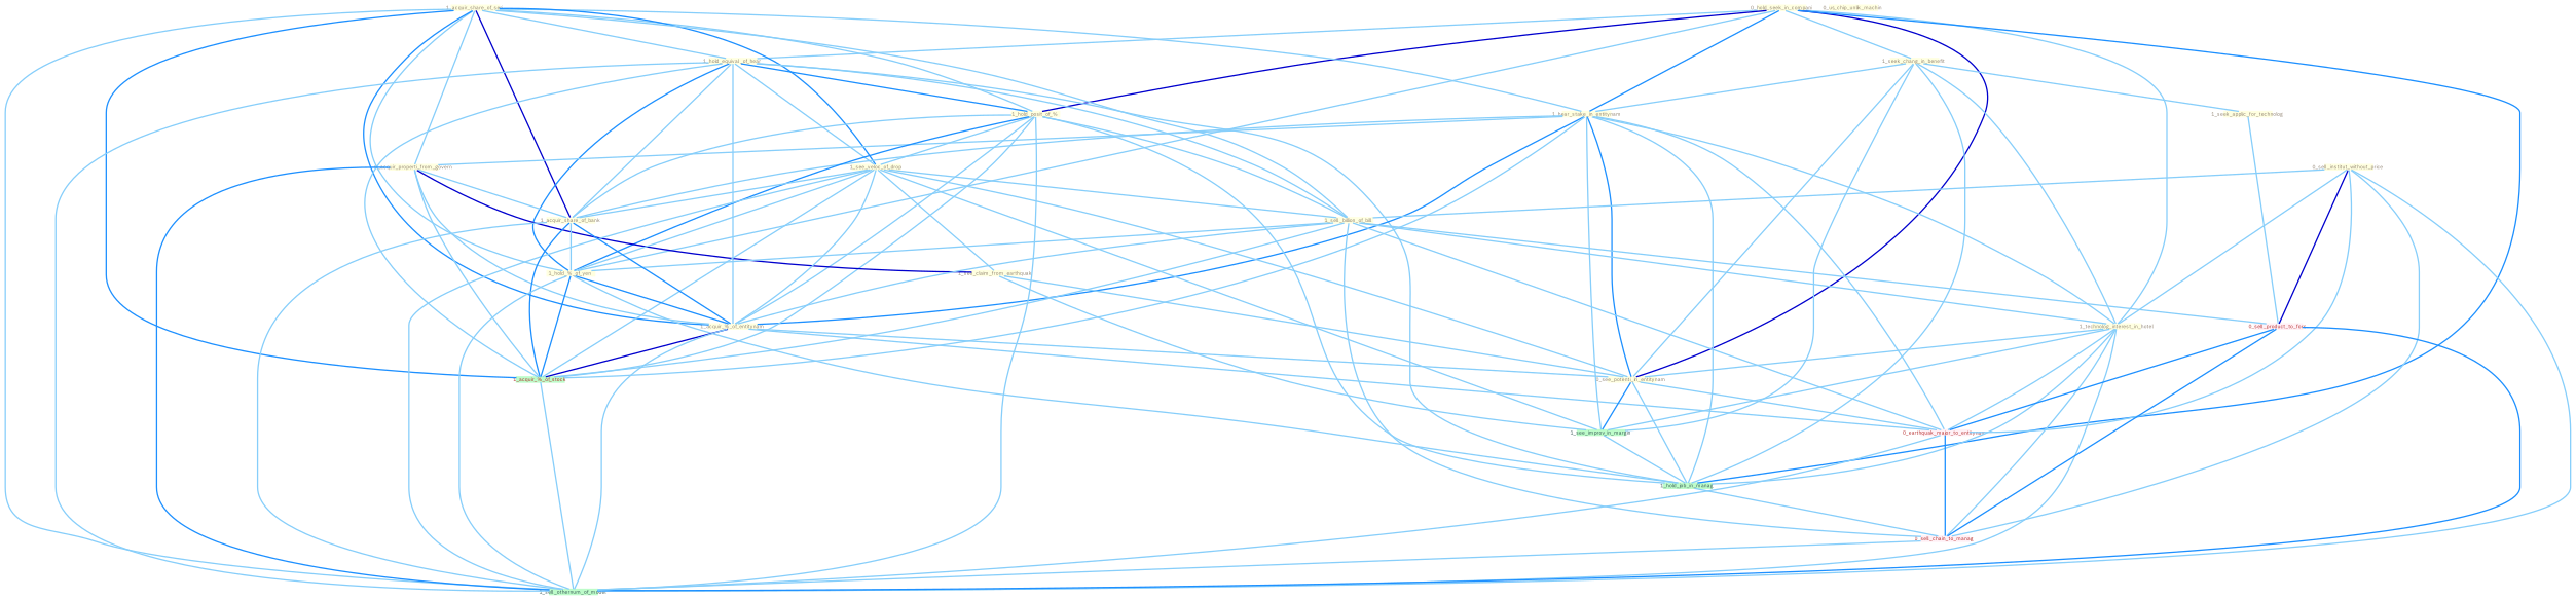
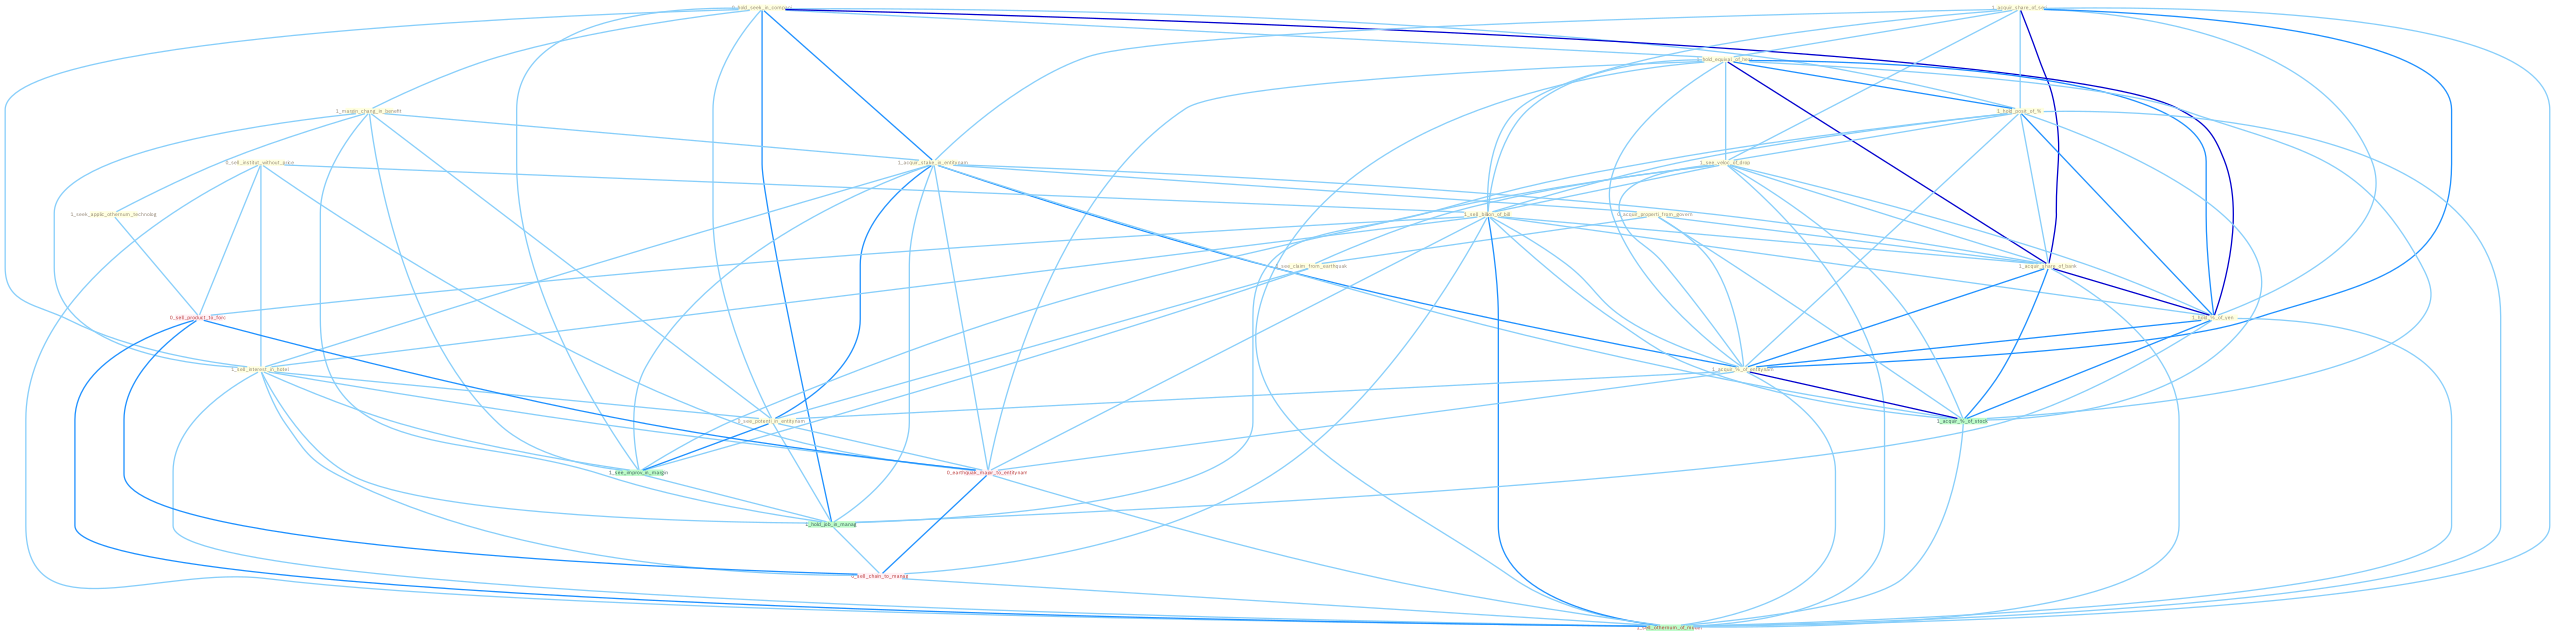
  graph {
    fontname="IBM Plex Sans"
    node [color="#ffffe0" fixedsize=true fontcolor="#8b7d6b" fontname="IBM Plex Sans" fontsize=4 shape=polygon style=filled]
    edge [color="#87cefa" fontname="IBM Plex Sans" w=1]
    n1 [height=.06 label="0_hold_seek_in_compani" width=.5]
-   "1_seek_chang_in_benefit " [height=.06 width=.5]
+   "1_seek_chang_in_benefit " [height=.06 width=.5 label="1_margin_chang_in_benefit"]
    "1_acquir_share_of_seri " [height=.06 width=.5]
    "1_hold_equival_of_hear " [height=.06 width=.5]
-   "0_us_chip_unlik_machin " [height=.06 width=.5]
-   "1_seek_applic_for_technolog " [height=.06 width=.5]
-   "1_acquir_stake_in_entitynam " [height=.06 width=.5 label="1_hear_stake_in_entitynam"]
+   "1_seek_applic_for_technolog " [height=.06 width=.5 label="1_seek_applic_othernum_technolog"]
+   "1_acquir_stake_in_entitynam " [height=.06 width=.5]
    "1_hold_posit_of_% " [height=.06 width=.5]
    "0_acquir_properti_from_govern " [height=.06 width=.5]
    "1_see_veloc_of_drop " [height=.06 width=.5]
    "0_sell_institut_without_price " [height=.06 width=.5]
    "1_sell_billion_of_bill " [height=.06 width=.5]
    "1_acquir_share_of_bank " [height=.06 width=.5]
    "1_hold_%_of_yen " [height=.06 width=.5]
    "1_acquir_%_of_entitynam " [height=.06 width=.5]
-   "1_sell_interest_in_hotel " [height=.06 width=.5 label="1_technolog_interest_in_hotel"]
+   "1_sell_interest_in_hotel " [height=.06 width=.5]
    "1_see_claim_from_earthquak " [height=.06 width=.5]
    "0_see_potenti_in_entitynam " [height=.06 width=.5]
    "0_sell_product_to_forc " [color="#fff0f5" fontcolor="#b22222" height=.06 width=.5]
    n20 [color="#fff0f5" fontcolor="#b22222" height=.06 label="0_earthquak_major_to_entitynam" width=.5]
    "0_sell_chain_to_manag " [color="#fff0f5" fontcolor="#b22222" height=.06 width=.5]
    "1_see_improv_in_margin " [color="#BDFCC9" fontcolor="#2f4f4f" height=.06 width=.5]
    "1_hold_job_in_manag " [color="#BDFCC9" fontcolor="#2f4f4f" height=.06 width=.5]
-   "1_acquir_%_of_stock " [color="#BDFCC9" fontcolor="#b22222" height=.06 width=.5]
-   "1_sell_othernum_of_model " [color="#BDFCC9" fontcolor="#2f4f4f" height=.06 width=.5]
+   "1_acquir_%_of_stock " [color="#BDFCC9" fontcolor="#2f4f4f" height=.06 width=.5]
+   "1_sell_othernum_of_model " [color="#BDFCC9" fontcolor="#b22222" height=.06 width=.5]
    subgraph sub_1 {
      n1
      "1_seek_chang_in_benefit "
      "1_acquir_share_of_seri "
      "1_hold_equival_of_hear "
-     "0_us_chip_unlik_machin "
      "1_seek_applic_for_technolog "
      "1_acquir_stake_in_entitynam "
      "1_hold_posit_of_% "
      "0_acquir_properti_from_govern "
      "1_see_veloc_of_drop "
      "0_sell_institut_without_price "
      "1_sell_billion_of_bill "
      "1_acquir_share_of_bank "
      "1_hold_%_of_yen "
      "1_acquir_%_of_entitynam "
      "1_sell_interest_in_hotel "
      "1_see_claim_from_earthquak "
      "0_see_potenti_in_entitynam "
    }
    subgraph sub_2 {
      "0_sell_product_to_forc "
      n20
      "0_sell_chain_to_manag "
    }
    n1 -- "1_seek_chang_in_benefit "
    n1 -- "1_hold_equival_of_hear "
    n1 -- "1_acquir_stake_in_entitynam " [color="#1e90ff" w=2]
-   n1 -- "1_hold_posit_of_% " [color="#0000cd"]
-   n1 -- "1_hold_%_of_yen "
+   n1 -- "1_hold_posit_of_% "
+   n1 -- "1_hold_%_of_yen " [color="#0000cd"]
    n1 -- "1_sell_interest_in_hotel "
-   n1 -- "0_see_potenti_in_entitynam " [color="#0000cd"]
+   n1 -- "0_see_potenti_in_entitynam "
+   n1 -- "1_see_improv_in_margin "
    n1 -- "1_hold_job_in_manag " [color="#1e90ff" w=2]
    "1_seek_chang_in_benefit " -- "1_seek_applic_for_technolog "
    "1_seek_chang_in_benefit " -- "1_acquir_stake_in_entitynam "
    "1_seek_chang_in_benefit " -- "1_sell_interest_in_hotel "
    "1_seek_chang_in_benefit " -- "0_see_potenti_in_entitynam "
    "1_seek_chang_in_benefit " -- "1_see_improv_in_margin "
    "1_seek_chang_in_benefit " -- "1_hold_job_in_manag "
    "1_acquir_share_of_seri " -- "1_hold_equival_of_hear "
    "1_acquir_share_of_seri " -- "1_acquir_stake_in_entitynam "
    "1_acquir_share_of_seri " -- "1_hold_posit_of_% "
-   "1_acquir_share_of_seri " -- "0_acquir_properti_from_govern "
-   "1_acquir_share_of_seri " -- "1_see_veloc_of_drop " [color="#1e90ff"]
+   "1_acquir_share_of_seri " -- "1_see_veloc_of_drop "
    "1_acquir_share_of_seri " -- "1_sell_billion_of_bill "
    "1_acquir_share_of_seri " -- "1_acquir_share_of_bank " [color="#0000cd" w=3]
    "1_acquir_share_of_seri " -- "1_hold_%_of_yen "
    "1_acquir_share_of_seri " -- "1_acquir_%_of_entitynam " [color="#1e90ff" w=2]
-   "1_acquir_share_of_seri " -- "1_acquir_%_of_stock " [color="#1e90ff" w=2]
    "1_acquir_share_of_seri " -- "1_sell_othernum_of_model "
    "1_hold_equival_of_hear " -- "1_hold_posit_of_% " [color="#1e90ff" w=2]
    "1_hold_equival_of_hear " -- "1_see_veloc_of_drop "
    "1_hold_equival_of_hear " -- "1_sell_billion_of_bill "
-   "1_hold_equival_of_hear " -- "1_acquir_share_of_bank "
+   "1_hold_equival_of_hear " -- "1_acquir_share_of_bank " [color="#0000cd"]
    "1_hold_equival_of_hear " -- "1_hold_%_of_yen " [color="#1e90ff" w=2]
    "1_hold_equival_of_hear " -- "1_acquir_%_of_entitynam "
-   "1_hold_equival_of_hear " -- "1_hold_job_in_manag "
+   "1_hold_equival_of_hear " -- n20
    "1_hold_equival_of_hear " -- "1_acquir_%_of_stock "
    "1_hold_equival_of_hear " -- "1_sell_othernum_of_model "
    "1_seek_applic_for_technolog " -- "0_sell_product_to_forc "
    "1_acquir_stake_in_entitynam " -- "0_acquir_properti_from_govern "
    "1_acquir_stake_in_entitynam " -- "1_acquir_share_of_bank "
    "1_acquir_stake_in_entitynam " -- "1_acquir_%_of_entitynam " [color="#1e90ff" w=2]
    "1_acquir_stake_in_entitynam " -- "1_sell_interest_in_hotel "
    "1_acquir_stake_in_entitynam " -- "0_see_potenti_in_entitynam " [color="#1e90ff" w=2]
    "1_acquir_stake_in_entitynam " -- n20
    "1_acquir_stake_in_entitynam " -- "1_see_improv_in_margin "
    "1_acquir_stake_in_entitynam " -- "1_hold_job_in_manag "
    "1_acquir_stake_in_entitynam " -- "1_acquir_%_of_stock "
    "1_hold_posit_of_% " -- "1_see_veloc_of_drop "
    "1_hold_posit_of_% " -- "1_sell_billion_of_bill "
    "1_hold_posit_of_% " -- "1_acquir_share_of_bank "
    "1_hold_posit_of_% " -- "1_hold_%_of_yen " [color="#1e90ff" w=2]
    "1_hold_posit_of_% " -- "1_acquir_%_of_entitynam "
    "1_hold_posit_of_% " -- "1_hold_job_in_manag "
    "1_hold_posit_of_% " -- "1_acquir_%_of_stock "
    "1_hold_posit_of_% " -- "1_sell_othernum_of_model "
    "0_acquir_properti_from_govern " -- "1_acquir_share_of_bank "
    "0_acquir_properti_from_govern " -- "1_acquir_%_of_entitynam "
-   "0_acquir_properti_from_govern " -- "1_see_claim_from_earthquak " [color="#0000cd"]
+   "0_acquir_properti_from_govern " -- "1_see_claim_from_earthquak "
    "0_acquir_properti_from_govern " -- "1_acquir_%_of_stock "
    "1_see_veloc_of_drop " -- "1_sell_billion_of_bill "
    "1_see_veloc_of_drop " -- "1_acquir_share_of_bank "
    "1_see_veloc_of_drop " -- "1_hold_%_of_yen "
    "1_see_veloc_of_drop " -- "1_acquir_%_of_entitynam "
    "1_see_veloc_of_drop " -- "1_see_claim_from_earthquak "
-   "1_see_veloc_of_drop " -- "0_see_potenti_in_entitynam "
    "1_see_veloc_of_drop " -- "1_see_improv_in_margin "
    "1_see_veloc_of_drop " -- "1_acquir_%_of_stock "
    "1_see_veloc_of_drop " -- "1_sell_othernum_of_model "
    "0_sell_institut_without_price " -- "1_sell_billion_of_bill "
    "0_sell_institut_without_price " -- "1_sell_interest_in_hotel "
-   "0_sell_institut_without_price " -- "0_sell_product_to_forc " [color="#0000cd"]
+   "0_sell_institut_without_price " -- "0_sell_product_to_forc "
    "0_sell_institut_without_price " -- n20
-   "0_sell_institut_without_price " -- "0_sell_chain_to_manag "
    "0_sell_institut_without_price " -- "1_sell_othernum_of_model "
+   "1_sell_billion_of_bill " -- "1_acquir_share_of_bank "
    "1_sell_billion_of_bill " -- "1_hold_%_of_yen "
    "1_sell_billion_of_bill " -- "1_acquir_%_of_entitynam "
    "1_sell_billion_of_bill " -- "1_sell_interest_in_hotel "
    "1_sell_billion_of_bill " -- "0_sell_product_to_forc "
    "1_sell_billion_of_bill " -- n20
    "1_sell_billion_of_bill " -- "0_sell_chain_to_manag "
    "1_sell_billion_of_bill " -- "1_acquir_%_of_stock "
-   "0_acquir_properti_from_govern " -- "1_sell_othernum_of_model " [color="#1e90ff" w=2]
-   "1_acquir_share_of_bank " -- "1_hold_%_of_yen "
+   "1_sell_billion_of_bill " -- "1_sell_othernum_of_model " [color="#1e90ff" w=2]
+   "1_acquir_share_of_bank " -- "1_hold_%_of_yen " [color="#0000cd"]
    "1_acquir_share_of_bank " -- "1_acquir_%_of_entitynam " [color="#1e90ff" w=2]
    "1_acquir_share_of_bank " -- "1_acquir_%_of_stock " [color="#1e90ff" w=2]
    "1_acquir_share_of_bank " -- "1_sell_othernum_of_model "
    "1_hold_%_of_yen " -- "1_acquir_%_of_entitynam " [color="#1e90ff" w=2]
    "1_hold_%_of_yen " -- "1_hold_job_in_manag "
    "1_hold_%_of_yen " -- "1_acquir_%_of_stock " [color="#1e90ff" w=2]
    "1_hold_%_of_yen " -- "1_sell_othernum_of_model "
    "1_acquir_%_of_entitynam " -- "0_see_potenti_in_entitynam "
    "1_acquir_%_of_entitynam " -- n20
    "1_acquir_%_of_entitynam " -- "1_acquir_%_of_stock " [color="#0000cd" w=3]
    "1_acquir_%_of_entitynam " -- "1_sell_othernum_of_model "
    "1_sell_interest_in_hotel " -- "0_see_potenti_in_entitynam "
    "1_sell_interest_in_hotel " -- n20
    "1_sell_interest_in_hotel " -- "0_sell_chain_to_manag "
    "1_sell_interest_in_hotel " -- "1_see_improv_in_margin "
    "1_sell_interest_in_hotel " -- "1_hold_job_in_manag "
    "1_sell_interest_in_hotel " -- "1_sell_othernum_of_model "
    "1_see_claim_from_earthquak " -- "0_see_potenti_in_entitynam "
    "1_see_claim_from_earthquak " -- "1_see_improv_in_margin "
    "0_see_potenti_in_entitynam " -- n20
    "0_see_potenti_in_entitynam " -- "1_see_improv_in_margin " [color="#1e90ff" w=2]
    "0_see_potenti_in_entitynam " -- "1_hold_job_in_manag "
    "0_sell_product_to_forc " -- n20 [color="#1e90ff" w=2]
    "0_sell_product_to_forc " -- "0_sell_chain_to_manag " [color="#1e90ff" w=2]
    "0_sell_product_to_forc " -- "1_sell_othernum_of_model " [color="#1e90ff"]
    n20 -- "0_sell_chain_to_manag " [color="#1e90ff" w=2]
    n20 -- "1_sell_othernum_of_model "
    "0_sell_chain_to_manag " -- "1_sell_othernum_of_model "
    "1_see_improv_in_margin " -- "1_hold_job_in_manag "
    "1_hold_job_in_manag " -- "0_sell_chain_to_manag "
    "1_acquir_%_of_stock " -- "1_sell_othernum_of_model "
  }
